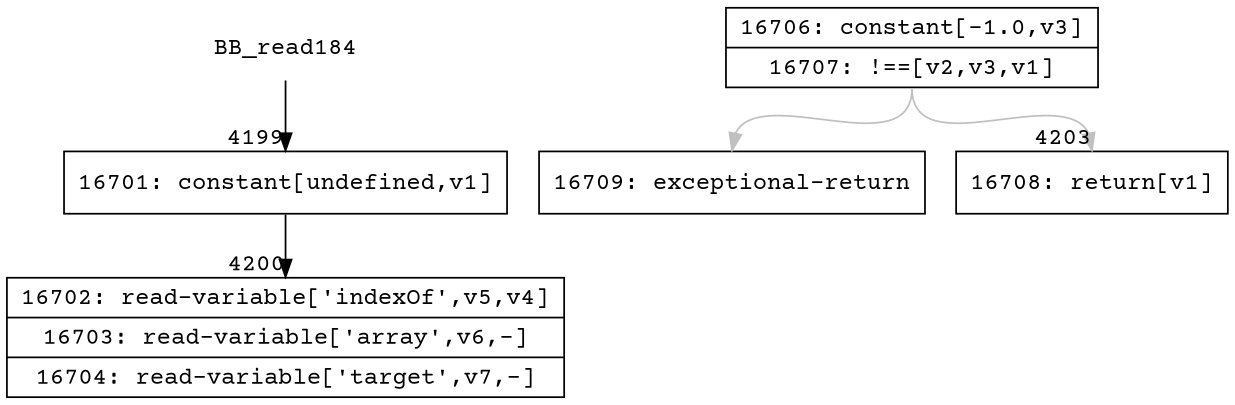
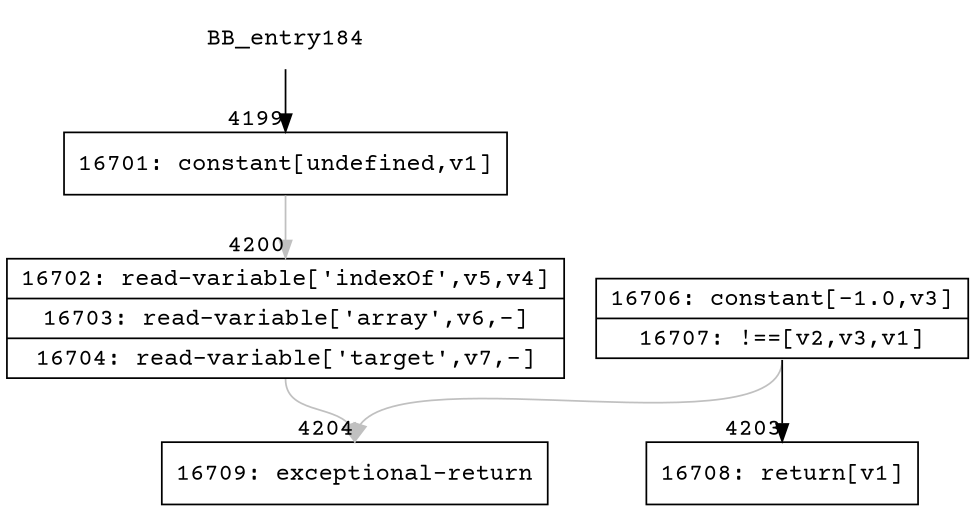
  digraph {
    fontname="Courier Prime"
    rankdir=TD
    node [fontname="Courier Prime" shape=record]
    edge [fontname="Courier Prime" headport=n tailport=s]
-   BB_entry184 [shape=none label=BB_read184]
+   BB_entry184 [shape=none]
    n2 [label="{16701: constant[undefined,v1]}"]
    n3 [label="{16702: read-variable['indexOf',v5,v4]|16703: read-variable['array',v6,-]|16704: read-variable['target',v7,-]}"]
    n4 [label="{16709: exceptional-return}"]
    n5 [label="{16706: constant[-1.0,v3]|16707: !==[v2,v3,v1]}"]
    n6 [label="{16708: return[v1]}"]
    BB_entry184 -> n2 [headlabel="    4199"]
-   n2 -> n3 [headlabel="      4200"]
+   n2 -> n3 [headlabel="      4200" color=gray]
+   n3 -> n4 [color=gray headlabel="      4204"]
    n5 -> n4 [color=gray]
-   n5 -> n6 [headlabel="      4203" color=gray]
+   n5 -> n6 [headlabel="      4203"]
  }
